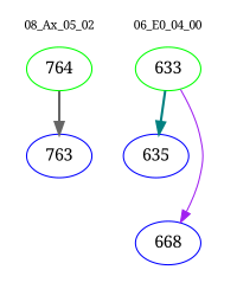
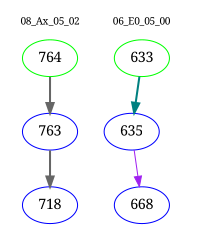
  digraph {
    fontname="Noto Serif"
    node [color=blue fontname="Noto Serif"]
    edge [color=gray40 fontname="Noto Serif" style=bold]
    n1 [color=green label=764]
    n2 [label=763]
+   n3 [label=718]
    n4 [color=green label=633]
    n5 [label=635]
    n6 [label=668]
    subgraph cluster_1 {
      color=white
      fontsize=10
      label="08_Ax_05_02"
      n1
      n2
+     n3
    }
    subgraph cluster_2 {
      color=white
      fontsize=10
-     label="06_E0_04_00"
+     label="06_E0_05_00"
      n4
      n5
      n6
    }
    n1 -> n2
+   n2 -> n3
    n4 -> n5 [color=teal]
-   n4 -> n6 [color=purple style=solid]
+   n5 -> n6 [color=purple style=solid]
  }
